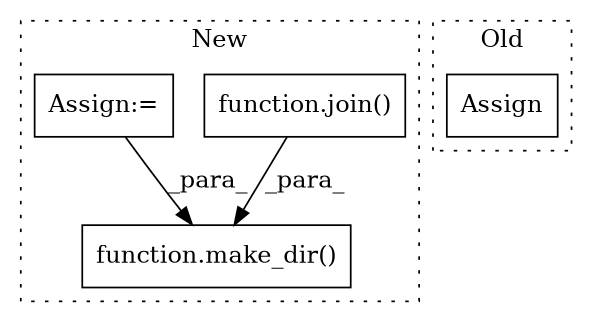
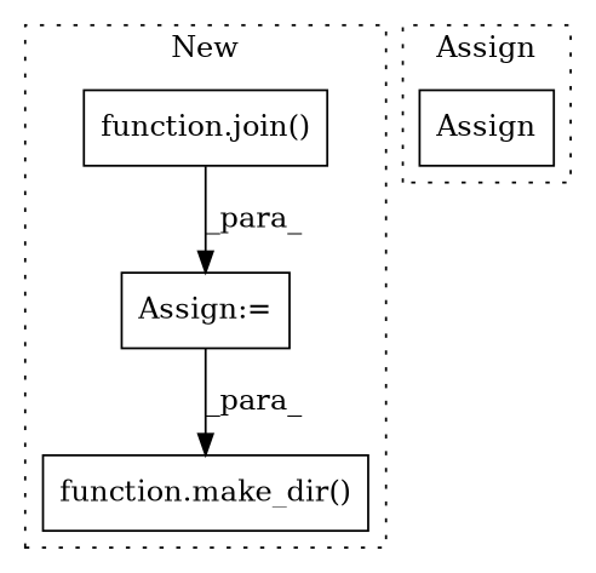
  digraph {
    node [a=75 shape=box]
    n1 [l="9,1" label="function.make_dir()" s="5397,5429"]
    n2 [l="5,1" label="function.join()" s="5352,5387"]
    n3 [a=68 l=3 label="Assign:=" s=5349]
    n4 [a=62 l=4 label=Assign s=5104]
    subgraph cluster_1 {
      label=New
      style=dotted
      n1
      n2
      n3
    }
    subgraph cluster_2 {
-     label=Old
+     label=Assign
      style=dotted
      n4
    }
-   n2 -> n1 [label=_para_]
+   n2 -> n3 [label=_para_]
    n3 -> n1 [label=_para_]
  }
